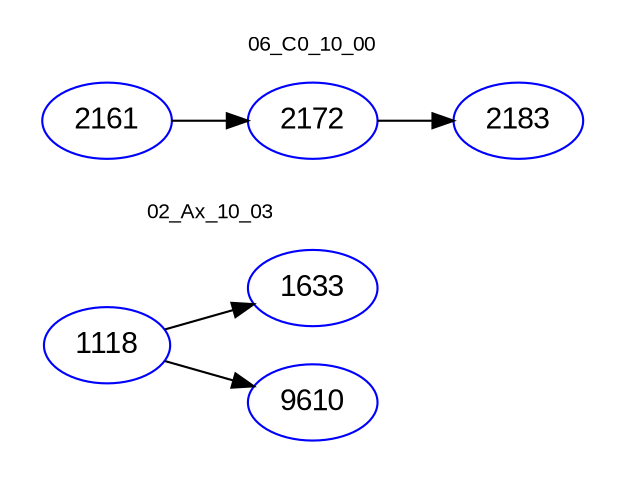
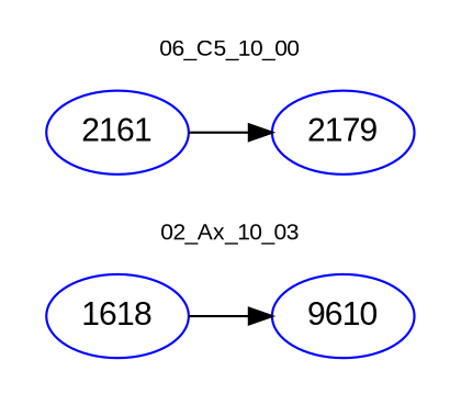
  digraph {
    fontname="Liberation Sans"
    rankdir=LR
    node [color=blue fontname="Liberation Sans"]
    edge [color=black fontname="Liberation Sans"]
-   n1 [label=1118]
+   n1 [label=1618]
    n2 [label=9610]
-   n3 [label=1633]
-   n4 [label=2172]
+   n4 [label=2179]
    n5 [label=2161]
-   n6 [label=2183]
    subgraph cluster_1 {
      color=white
      fontsize=10
      label="02_Ax_10_03"
      n1
      n2
-     n3
    }
    subgraph cluster_2 {
      color=white
      fontsize=10
-     label="06_C0_10_00"
+     label="06_C5_10_00"
      n4
      n5
-     n6
    }
    n1 -> n2
-   n1 -> n3
-   n4 -> n6
    n5 -> n4
  }
